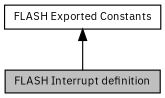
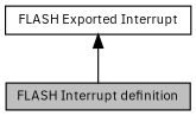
  digraph {
    rankdir=TB
    fontname="IBM Plex Sans"
    node [color=black fontname="IBM Plex Sans" fontsize=10 shape=record style=filled]
    n1 [fillcolor=grey75 fontcolor=black height=0.2 label="FLASH Interrupt definition" width=0.4]
-   n2 [fillcolor=white height=0.2 label="FLASH Exported Constants" width=0.4]
+   n2 [fillcolor=white height=0.2 label="FLASH Exported Interrupt" width=0.4]
    n2 -> n1 [dir=back fontname="IBM Plex Sans" fontsize=10 labelfontname=Helvetica labelfontsize=10 shape=plaintext style=solid]
  }
